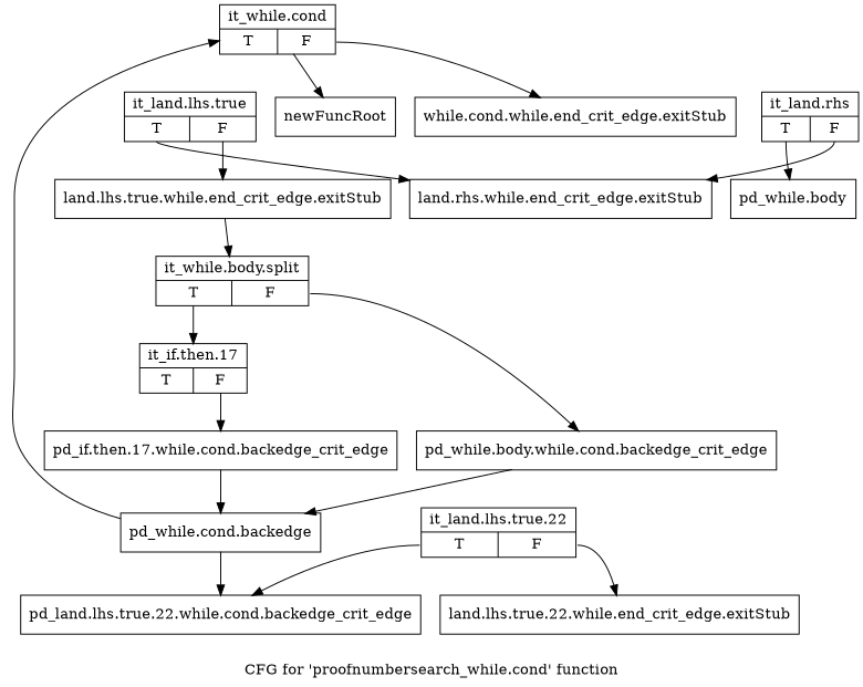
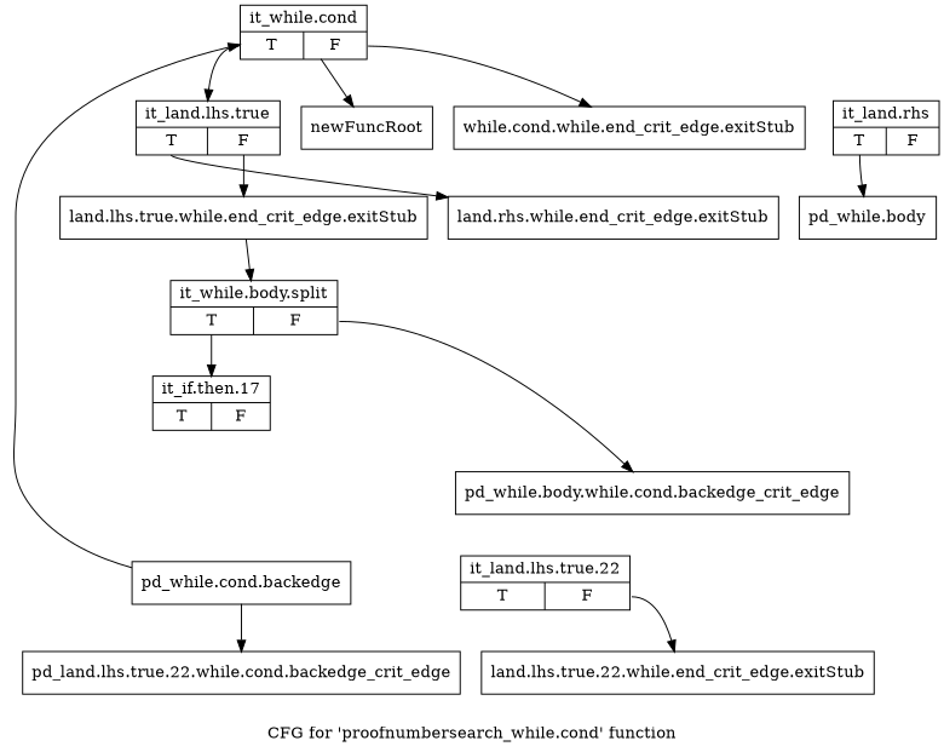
  digraph {
    label="CFG for 'proofnumbersearch_while.cond' function"
    node [shape=record]
    n1 [label="{newFuncRoot}"]
    n2 [label="{it_while.cond|{<s0>T|<s1>F}}"]
    n3 [label="{while.cond.while.end_crit_edge.exitStub}"]
    n4 [label="{it_land.lhs.true|{<s0>T|<s1>F}}"]
    n5 [label="{land.lhs.true.while.end_crit_edge.exitStub}"]
    n6 [label="{land.rhs.while.end_crit_edge.exitStub}"]
    n7 [label="{it_while.body.split|{<s0>T|<s1>F}}"]
    n8 [label="{land.lhs.true.22.while.end_crit_edge.exitStub}"]
    n9 [label="{it_land.rhs|{<s0>T|<s1>F}}"]
    n10 [label="{pd_while.body}"]
    n11 [label="{it_if.then.17|{<s0>T|<s1>F}}"]
    n12 [label="{pd_while.body.while.cond.backedge_crit_edge}"]
-   n13 [label="{pd_if.then.17.while.cond.backedge_crit_edge}"]
    n14 [label="{pd_while.cond.backedge}"]
    n15 [label="{it_land.lhs.true.22|{<s0>T|<s1>F}}"]
    n16 [label="{pd_land.lhs.true.22.while.cond.backedge_crit_edge}"]
    n2 -> n1
    n2 -> n3 [tailport=s1]
+   n2 -> n4 [tailport=s0]
    n4 -> n5 [tailport=s1]
    n4 -> n6 [tailport=s0]
    n5 -> n7
    n7 -> n11 [tailport=s0]
    n7 -> n12 [tailport=s1]
-   n9 -> n6 [tailport=s1]
    n9 -> n10 [tailport=s0]
-   n11 -> n13 [tailport=s1]
-   n12 -> n14
-   n13 -> n14
    n14 -> n2
    n14 -> n16
    n15 -> n8 [tailport=s1]
-   n15 -> n16 [tailport=s0]
  }
